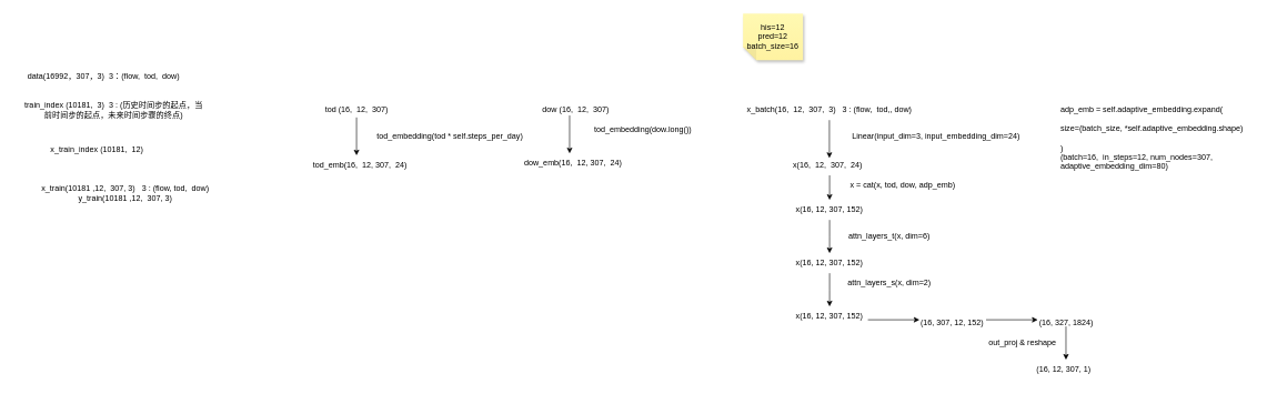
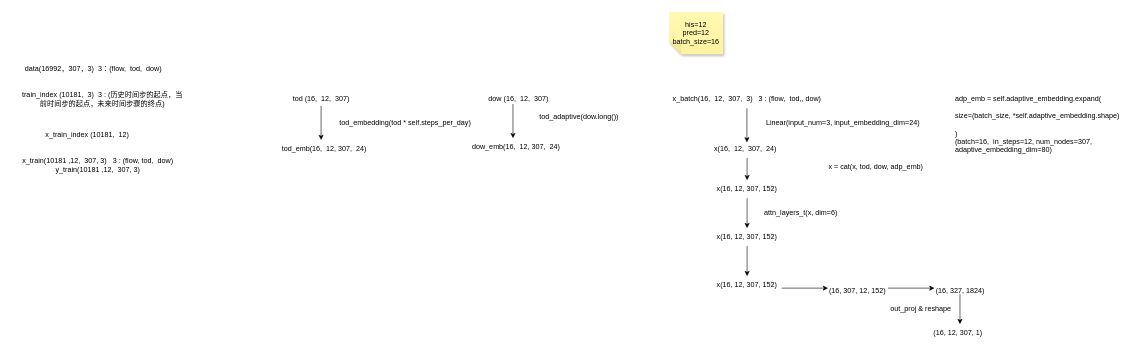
  <mxCell id="0" />
  <mxCell id="1" parent="0" />
  <mxCell id="2" value="data(16992，307，3)&amp;nbsp; 3：(flow,&amp;nbsp; tod,&amp;nbsp; dow)" style="text;strokeColor=none;align=center;fillColor=none;html=1;verticalAlign=middle;whiteSpace=wrap;rounded=0;" vertex="1" parent="1"><mxGeometry x="35" y="100" width="240" height="30" as="geometry" /></mxCell>
  <mxCell id="3" value="train_index (10181,&amp;nbsp; 3)&amp;nbsp; 3 : (历史时间步的起点，当前时间步的起点，未来时间步骤的终点)" style="text;strokeColor=none;align=center;fillColor=none;html=1;verticalAlign=middle;whiteSpace=wrap;rounded=0;" vertex="1" parent="1"><mxGeometry x="35" y="150" width="270" height="30" as="geometry" /></mxCell>
  <mxCell id="4" value="x_train_index (10181,&amp;nbsp; 12)" style="text;strokeColor=none;align=center;fillColor=none;html=1;verticalAlign=middle;whiteSpace=wrap;rounded=0;" vertex="1" parent="1"><mxGeometry x="50" y="210" width="190" height="30" as="geometry" /></mxCell>
  <mxCell id="5" value="his=12&lt;div&gt;pred=12&lt;/div&gt;&lt;div&gt;batch_size=16&lt;/div&gt;" style="shape=note;whiteSpace=wrap;html=1;backgroundOutline=1;fontColor=#000000;darkOpacity=0.05;fillColor=#FFF9B2;strokeColor=none;fillStyle=solid;direction=west;gradientDirection=north;gradientColor=#FFF2A1;shadow=1;size=20;pointerEvents=1;" vertex="1" parent="1"><mxGeometry x="1115" y="20" width="90" height="70" as="geometry" /></mxCell>
- <mxCell id="6" value="x_train(10181 ,12,&amp;nbsp; 307, 3)&amp;nbsp; &amp;nbsp;3 : (flow, tod,&amp;nbsp; dow)&lt;div&gt;y_train(10181 ,12,&amp;nbsp; 307, 3)&lt;br&gt;&lt;/div&gt;" style="text;strokeColor=none;align=center;fillColor=none;html=1;verticalAlign=middle;whiteSpace=wrap;rounded=0;" vertex="1" parent="1"><mxGeometry x="45" y="275" width="285" height="30" as="geometry" /></mxCell>
+ <mxCell id="6" value="x_train(10181 ,12,&amp;nbsp; 307, 3)&amp;nbsp; &amp;nbsp;3 : (flow, tod,&amp;nbsp; dow)&lt;div&gt;y_train(10181 ,12,&amp;nbsp; 307, 3)&lt;br&gt;&lt;/div&gt;" style="text;strokeColor=none;align=center;fillColor=none;html=1;verticalAlign=middle;whiteSpace=wrap;rounded=0;" vertex="1" parent="1"><mxGeometry x="20" y="260" width="285" height="30" as="geometry" /></mxCell>
  <mxCell id="7" value="x_batch(16,&amp;nbsp; 12,&amp;nbsp; 307,&amp;nbsp; 3)&amp;nbsp; &amp;nbsp;3 : (flow,&amp;nbsp; tod,, dow)" style="text;strokeColor=none;align=center;fillColor=none;html=1;verticalAlign=middle;whiteSpace=wrap;rounded=0;" vertex="1" parent="1"><mxGeometry x="1115" y="150" width="260" height="30" as="geometry" /></mxCell>
  <mxCell id="8" value="" style="endArrow=classic;html=1;rounded=0;" edge="1" parent="1"><mxGeometry width="50" height="50" relative="1" as="geometry"><mxPoint x="1244.71" y="180" as="sourcePoint" /><mxPoint x="1244.71" y="237" as="targetPoint" /></mxGeometry></mxCell>
  <mxCell id="9" value="tod (16,&amp;nbsp; 12,&amp;nbsp; 307)" style="text;strokeColor=none;align=center;fillColor=none;html=1;verticalAlign=middle;whiteSpace=wrap;rounded=0;" vertex="1" parent="1"><mxGeometry x="480" y="150" width="110" height="30" as="geometry" /></mxCell>
  <mxCell id="10" value="dow (16,&amp;nbsp; 12,&amp;nbsp; 307)" style="text;strokeColor=none;align=center;fillColor=none;html=1;verticalAlign=middle;whiteSpace=wrap;rounded=0;" vertex="1" parent="1"><mxGeometry x="809" y="150" width="110" height="30" as="geometry" /></mxCell>
- <mxCell id="11" value="Linear(input_dim=3, input_embedding_dim=24)" style="text;strokeColor=none;align=center;fillColor=none;html=1;verticalAlign=middle;whiteSpace=wrap;rounded=0;" vertex="1" parent="1"><mxGeometry x="1260" y="190" width="290" height="30" as="geometry" /></mxCell>
+ <mxCell id="11" value="Linear(input_num=3, input_embedding_dim=24)" style="text;strokeColor=none;align=center;fillColor=none;html=1;verticalAlign=middle;whiteSpace=wrap;rounded=0;" vertex="1" parent="1"><mxGeometry x="1260" y="190" width="290" height="30" as="geometry" /></mxCell>
  <mxCell id="12" value="" style="edgeStyle=orthogonalEdgeStyle;rounded=0;orthogonalLoop=1;jettySize=auto;html=1;" edge="1" parent="1" source="13"><mxGeometry relative="1" as="geometry"><mxPoint x="1245.034" y="300" as="targetPoint" /></mxGeometry></mxCell>
  <mxCell id="13" value="x(16,&amp;nbsp; 12,&amp;nbsp; 307,&amp;nbsp; 24)&amp;nbsp;&amp;nbsp;" style="text;strokeColor=none;align=center;fillColor=none;html=1;verticalAlign=middle;whiteSpace=wrap;rounded=0;" vertex="1" parent="1"><mxGeometry x="1137.5" y="233" width="215" height="30" as="geometry" /></mxCell>
  <mxCell id="14" value="" style="endArrow=classic;html=1;rounded=0;" edge="1" parent="1"><mxGeometry width="50" height="50" relative="1" as="geometry"><mxPoint x="534.58" y="176" as="sourcePoint" /><mxPoint x="534.58" y="233" as="targetPoint" /></mxGeometry></mxCell>
  <mxCell id="15" value="tod_embedding(tod * self.steps_per_day)" style="text;strokeColor=none;align=center;fillColor=none;html=1;verticalAlign=middle;whiteSpace=wrap;rounded=0;" vertex="1" parent="1"><mxGeometry x="560" y="190" width="230" height="30" as="geometry" /></mxCell>
  <mxCell id="16" value="tod_emb(16,&amp;nbsp; 12, 307,&amp;nbsp; 24)" style="text;strokeColor=none;align=center;fillColor=none;html=1;verticalAlign=middle;whiteSpace=wrap;rounded=0;" vertex="1" parent="1"><mxGeometry x="460" y="233" width="160" height="30" as="geometry" /></mxCell>
  <mxCell id="17" value="" style="endArrow=classic;html=1;rounded=0;" edge="1" parent="1"><mxGeometry width="50" height="50" relative="1" as="geometry"><mxPoint x="854.58" y="173" as="sourcePoint" /><mxPoint x="854.58" y="230" as="targetPoint" /></mxGeometry></mxCell>
- <mxCell id="18" value="tod_embedding(dow.long())" style="text;strokeColor=none;align=center;fillColor=none;html=1;verticalAlign=middle;whiteSpace=wrap;rounded=0;" vertex="1" parent="1"><mxGeometry x="850" y="180" width="230" height="30" as="geometry" /></mxCell>
+ <mxCell id="18" value="tod_adaptive(dow.long())" style="text;strokeColor=none;align=center;fillColor=none;html=1;verticalAlign=middle;whiteSpace=wrap;rounded=0;" vertex="1" parent="1"><mxGeometry x="850" y="180" width="230" height="30" as="geometry" /></mxCell>
  <mxCell id="19" value="dow_emb(16,&amp;nbsp; 12, 307,&amp;nbsp; 24)" style="text;strokeColor=none;align=center;fillColor=none;html=1;verticalAlign=middle;whiteSpace=wrap;rounded=0;" vertex="1" parent="1"><mxGeometry x="780" y="230" width="160" height="30" as="geometry" /></mxCell>
  <mxCell id="20" value="adp_emb = self.adaptive_embedding.expand(&lt;br&gt;&lt;br&gt;                size=(batch_size, *self.adaptive_embedding.shape)&lt;br&gt;&lt;br&gt;            )&lt;div&gt;(batch=16,&amp;nbsp; in_steps=12, num_nodes=307, adaptive_embedding_dim=80)&lt;br&gt;&lt;/div&gt;" style="text;whiteSpace=wrap;html=1;" vertex="1" parent="1"><mxGeometry x="1590" y="150" width="290" height="110" as="geometry" /></mxCell>
- <mxCell id="21" value="x = cat(x, tod, dow, adp_emb)" style="text;strokeColor=none;align=center;fillColor=none;html=1;verticalAlign=middle;whiteSpace=wrap;rounded=0;" vertex="1" parent="1"><mxGeometry x="1270" y="263" width="170" height="30" as="geometry" /></mxCell>
+ <mxCell id="21" value="x = cat(x, tod, dow, adp_emb)" style="text;strokeColor=none;align=center;fillColor=none;html=1;verticalAlign=middle;whiteSpace=wrap;rounded=0;" vertex="1" parent="1"><mxGeometry x="1375" y="263" width="170" height="30" as="geometry" /></mxCell>
  <mxCell id="22" style="edgeStyle=orthogonalEdgeStyle;rounded=0;orthogonalLoop=1;jettySize=auto;html=1;" edge="1" parent="1" source="23"><mxGeometry relative="1" as="geometry"><mxPoint x="1245" y="380" as="targetPoint" /></mxGeometry></mxCell>
  <mxCell id="23" value="x(16, 12, 307, 152)" style="text;strokeColor=none;align=center;fillColor=none;html=1;verticalAlign=middle;whiteSpace=wrap;rounded=0;" vertex="1" parent="1"><mxGeometry x="1170" y="300" width="150" height="30" as="geometry" /></mxCell>
  <mxCell id="24" value="attn_layers_t(x, dim=6)" style="text;strokeColor=none;align=center;fillColor=none;html=1;verticalAlign=middle;whiteSpace=wrap;rounded=0;" vertex="1" parent="1"><mxGeometry x="1270" y="340" width="130" height="30" as="geometry" /></mxCell>
  <mxCell id="25" style="edgeStyle=orthogonalEdgeStyle;rounded=0;orthogonalLoop=1;jettySize=auto;html=1;" edge="1" parent="1" source="26"><mxGeometry relative="1" as="geometry"><mxPoint x="1245" y="460" as="targetPoint" /></mxGeometry></mxCell>
  <mxCell id="26" value="x(16, 12, 307, 152)" style="text;strokeColor=none;align=center;fillColor=none;html=1;verticalAlign=middle;whiteSpace=wrap;rounded=0;" vertex="1" parent="1"><mxGeometry x="1170" y="380" width="150" height="30" as="geometry" /></mxCell>
- <mxCell id="27" value="attn_layers_s(x, dim=2)" style="text;strokeColor=none;align=center;fillColor=none;html=1;verticalAlign=middle;whiteSpace=wrap;rounded=0;" vertex="1" parent="1"><mxGeometry x="1270" y="410" width="130" height="30" as="geometry" /></mxCell>
  <mxCell id="28" value="x(16, 12, 307, 152)" style="text;strokeColor=none;align=center;fillColor=none;html=1;verticalAlign=middle;whiteSpace=wrap;rounded=0;" vertex="1" parent="1"><mxGeometry x="1170" y="460" width="150" height="30" as="geometry" /></mxCell>
  <mxCell id="29" value="" style="endArrow=classic;html=1;rounded=0;" edge="1" parent="1"><mxGeometry width="50" height="50" relative="1" as="geometry"><mxPoint x="1302.5" y="480" as="sourcePoint" /><mxPoint x="1380" y="480" as="targetPoint" /></mxGeometry></mxCell>
  <mxCell id="30" value="(16, 307, 12, 152)" style="text;whiteSpace=wrap;html=1;" vertex="1" parent="1"><mxGeometry x="1380" y="470" width="100" height="30" as="geometry" /></mxCell>
  <mxCell id="31" value="" style="endArrow=classic;html=1;rounded=0;" edge="1" parent="1"><mxGeometry width="50" height="50" relative="1" as="geometry"><mxPoint x="1480" y="480" as="sourcePoint" /><mxPoint x="1557.5" y="480" as="targetPoint" /></mxGeometry></mxCell>
  <mxCell id="32" value="(16, 327, 1824)" style="text;whiteSpace=wrap;html=1;" vertex="1" parent="1"><mxGeometry x="1557.5" y="470" width="92.5" height="30" as="geometry" /></mxCell>
  <mxCell id="33" style="edgeStyle=orthogonalEdgeStyle;rounded=0;orthogonalLoop=1;jettySize=auto;html=1;" edge="1" parent="1"><mxGeometry relative="1" as="geometry"><mxPoint x="1600" y="540" as="targetPoint" /><mxPoint x="1600" y="490" as="sourcePoint" /></mxGeometry></mxCell>
  <mxCell id="34" value="out_proj &amp;amp; reshape" style="text;strokeColor=none;align=center;fillColor=none;html=1;verticalAlign=middle;whiteSpace=wrap;rounded=0;" vertex="1" parent="1"><mxGeometry x="1480" y="500" width="110" height="30" as="geometry" /></mxCell>
  <mxCell id="35" value="(16, 12, 307, 1)" style="text;whiteSpace=wrap;html=1;" vertex="1" parent="1"><mxGeometry x="1553.75" y="540" width="100" height="30" as="geometry" /></mxCell>
